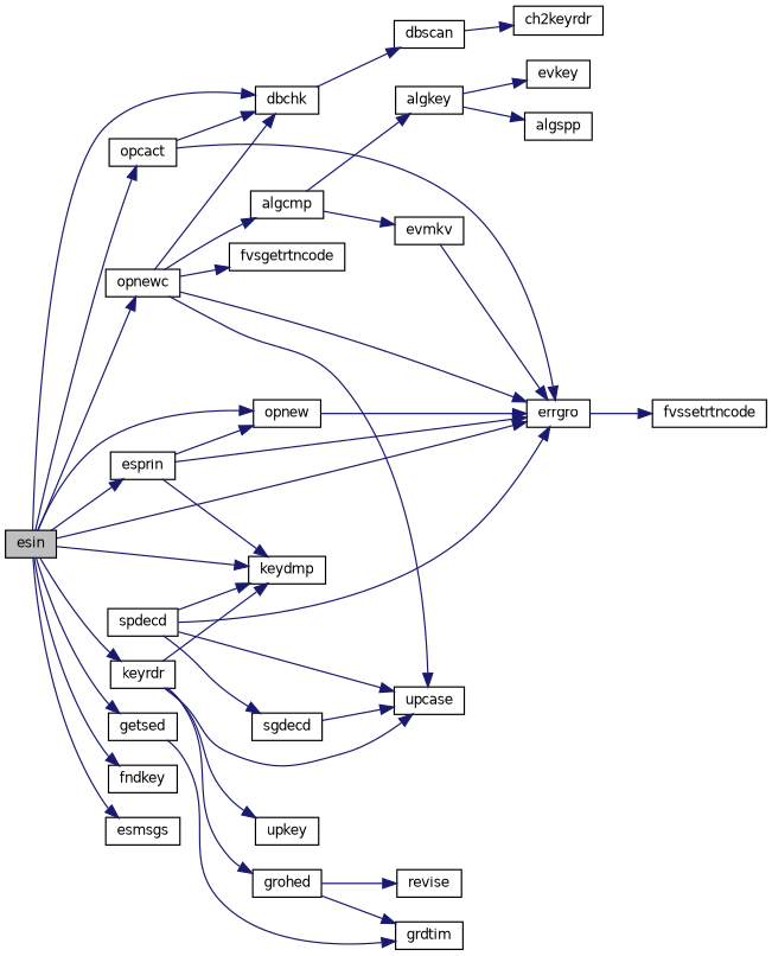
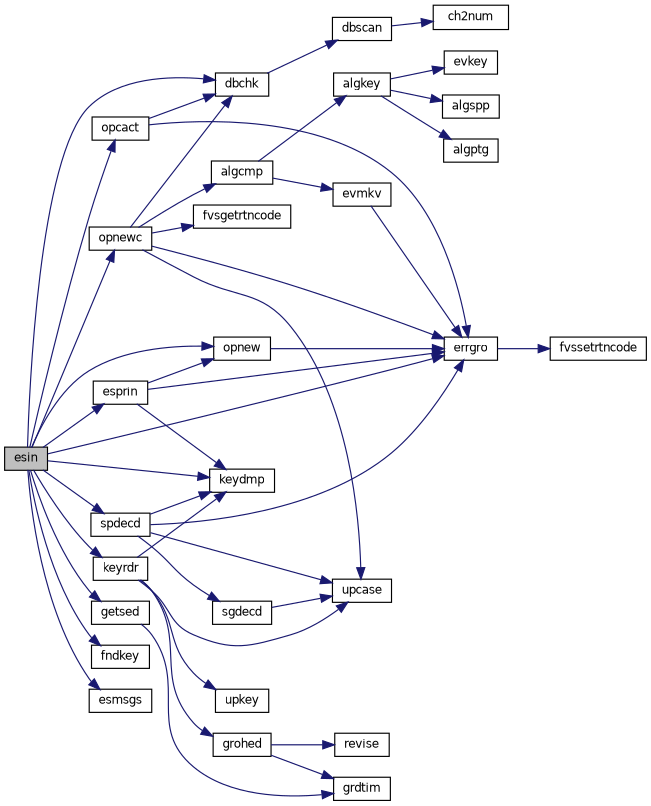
  digraph {
    rankdir=LR
    node [color=black fillcolor=white fontname=Helvetica fontsize=10 shape=record style=filled]
    edge [color=midnightblue fontname=Helvetica fontsize=10 labelfontname=Helvetica labelfontsize=10 style=solid]
    n1 [fillcolor=grey75 fontcolor=black height=0.2 label=esin width=0.4]
    n2 [height=0.2 label=dbchk width=0.4]
    n3 [height=0.2 label=keyrdr width=0.4]
    n4 [height=0.2 label=keydmp width=0.4]
    n5 [height=0.2 label=errgro width=0.4]
    n6 [height=0.2 label=fndkey width=0.4]
    n7 [height=0.2 label=opnew width=0.4]
    n8 [height=0.2 label=opnewc width=0.4]
    n9 [height=0.2 label=spdecd width=0.4]
    n10 [height=0.2 label=esprin width=0.4]
    n11 [height=0.2 label=esmsgs width=0.4]
    n12 [height=0.2 label=getsed width=0.4]
    n13 [height=0.2 label=opcact width=0.4]
    n14 [height=0.2 label=dbscan width=0.4]
    n15 [height=0.2 label=upcase width=0.4]
    n16 [height=0.2 label=grohed width=0.4]
    n17 [height=0.2 label=upkey width=0.4]
    n18 [height=0.2 label=fvssetrtncode width=0.4]
    n19 [height=0.2 label=algcmp width=0.4]
    n20 [height=0.2 label=fvsgetrtncode width=0.4]
    n21 [height=0.2 label=sgdecd width=0.4]
    n22 [height=0.2 label=grdtim width=0.4]
-   n23 [height=0.2 label=ch2keyrdr width=0.4]
+   n23 [height=0.2 label=ch2num width=0.4]
    n24 [height=0.2 label=revise width=0.4]
    n25 [height=0.2 label=algkey width=0.4]
    n26 [height=0.2 label=evmkv width=0.4]
    n27 [height=0.2 label=algspp width=0.4]
+   n28 [height=0.2 label=algptg width=0.4]
    n29 [height=0.2 label=evkey width=0.4]
    n1 -> n2
    n1 -> n3
    n1 -> n4
    n1 -> n5
    n1 -> n6
    n1 -> n7
    n1 -> n8
+   n1 -> n9
    n1 -> n10
    n1 -> n11
    n1 -> n12
    n1 -> n13
    n2 -> n14
    n3 -> n4
    n3 -> n15
    n3 -> n16
    n3 -> n17
    n5 -> n18
    n7 -> n5
    n8 -> n2
    n8 -> n5
    n8 -> n15
    n8 -> n19
    n8 -> n20
    n9 -> n4
    n9 -> n5
    n9 -> n15
    n9 -> n21
    n10 -> n4
    n10 -> n5
    n10 -> n7
    n12 -> n22
    n13 -> n2
    n13 -> n5
    n14 -> n23
    n16 -> n22
    n16 -> n24
    n19 -> n25
    n19 -> n26
    n21 -> n15
    n25 -> n27
+   n25 -> n28
    n25 -> n29
    n26 -> n5
  }
